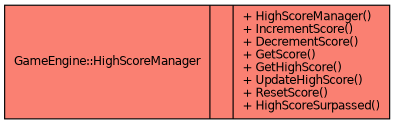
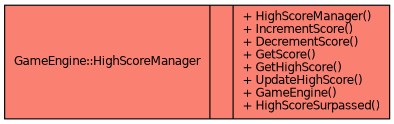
  digraph {
    rankdir=LR
-   n1 [color=black fillcolor=salmon fontcolor=black fontname=Helvetica fontsize=10 height=0.2 label="{GameEngine::HighScoreManager\n||+ HighScoreManager()\l+ IncrementScore()\l+ DecrementScore()\l+ GetScore()\l+ GetHighScore()\l+ UpdateHighScore()\l+ ResetScore()\l+ HighScoreSurpassed()\l}" shape=record style=filled width=0.4]
+   n1 [color=black fillcolor=salmon fontcolor=black fontname=Helvetica fontsize=10 height=0.2 label="{GameEngine::HighScoreManager\n||+ HighScoreManager()\l+ IncrementScore()\l+ DecrementScore()\l+ GetScore()\l+ GetHighScore()\l+ UpdateHighScore()\l+ GameEngine()\l+ HighScoreSurpassed()\l}" shape=record style=filled width=0.4]
  }
